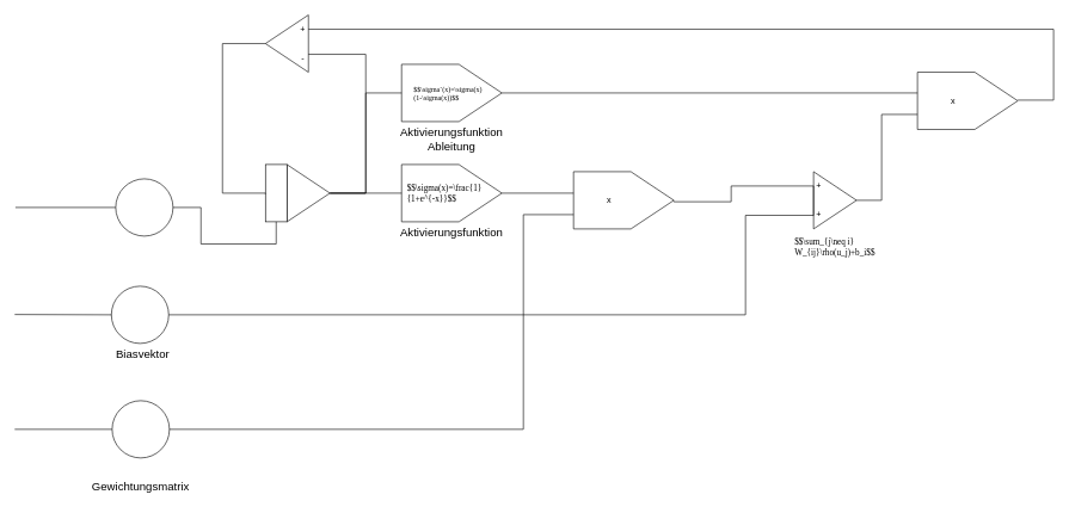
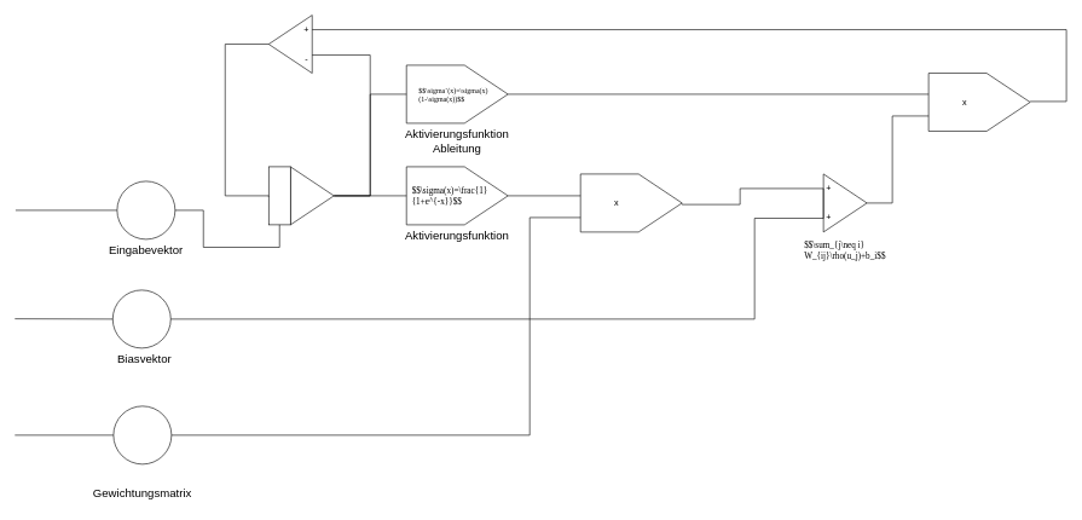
  <mxCell id="0" />
  <mxCell id="1" parent="0" />
  <mxCell id="2" value="" style="group" parent="1" vertex="1" connectable="0"><mxGeometry x="370" y="229" width="90" height="80" as="geometry" /></mxCell>
  <mxCell id="3" value="" style="triangle;whiteSpace=wrap;html=1;" parent="2" vertex="1"><mxGeometry x="30" width="60" height="80" as="geometry" /></mxCell>
  <mxCell id="4" value="" style="rounded=0;whiteSpace=wrap;html=1;" parent="2" vertex="1"><mxGeometry width="30" height="80" as="geometry" /></mxCell>
  <mxCell id="5" value="" style="group;fillColor=default;" parent="1" vertex="1" connectable="0"><mxGeometry x="560" y="229" width="140" height="80" as="geometry" /></mxCell>
  <mxCell id="6" value="" style="endArrow=none;html=1;rounded=0;entryX=0;entryY=0;entryDx=0;entryDy=0;exitX=1;exitY=0;exitDx=0;exitDy=0;" parent="5" edge="1"><mxGeometry width="50" height="50" relative="1" as="geometry"><mxPoint x="80" as="sourcePoint" /><mxPoint as="targetPoint" /></mxGeometry></mxCell>
  <mxCell id="7" value="" style="endArrow=none;html=1;rounded=0;entryX=1;entryY=0;entryDx=0;entryDy=0;exitX=1;exitY=0.5;exitDx=0;exitDy=0;" parent="5" edge="1"><mxGeometry width="50" height="50" relative="1" as="geometry"><mxPoint x="140" y="40" as="sourcePoint" /><mxPoint x="80" as="targetPoint" /></mxGeometry></mxCell>
  <mxCell id="8" value="" style="endArrow=none;html=1;rounded=0;entryX=1;entryY=0.5;entryDx=0;entryDy=0;exitX=1;exitY=1;exitDx=0;exitDy=0;" parent="5" edge="1"><mxGeometry width="50" height="50" relative="1" as="geometry"><mxPoint x="80" y="80" as="sourcePoint" /><mxPoint x="140" y="40" as="targetPoint" /></mxGeometry></mxCell>
  <mxCell id="9" value="" style="endArrow=none;html=1;rounded=0;entryX=1;entryY=1;entryDx=0;entryDy=0;exitX=0;exitY=1;exitDx=0;exitDy=0;" parent="5" edge="1"><mxGeometry width="50" height="50" relative="1" as="geometry"><mxPoint y="80" as="sourcePoint" /><mxPoint x="80" y="80" as="targetPoint" /></mxGeometry></mxCell>
  <mxCell id="10" value="" style="endArrow=none;html=1;rounded=0;exitX=0;exitY=1;exitDx=0;exitDy=0;entryX=0;entryY=0;entryDx=0;entryDy=0;" parent="5" edge="1"><mxGeometry width="50" height="50" relative="1" as="geometry"><mxPoint y="80" as="sourcePoint" /><mxPoint as="targetPoint" /></mxGeometry></mxCell>
  <mxCell id="11" value="&lt;p style=&quot;margin: 0px; font-variant-numeric: normal; font-variant-east-asian: normal; font-variant-alternates: normal; font-size-adjust: none; font-kerning: auto; font-optical-sizing: auto; font-feature-settings: normal; font-variation-settings: normal; font-variant-position: normal; font-stretch: normal; line-height: normal; font-family: Monaco; text-align: start;&quot; class=&quot;p1&quot;&gt;$$\sigma(x)=\frac{1}{1+e^{-x}}$$&lt;/p&gt;" style="text;html=1;align=center;verticalAlign=middle;whiteSpace=wrap;rounded=0;" parent="5" vertex="1"><mxGeometry x="30" y="25" width="60" height="30" as="geometry" /></mxCell>
  <mxCell id="12" value="Aktivierungsfunktion" style="text;html=1;align=center;verticalAlign=middle;whiteSpace=wrap;rounded=0;fontSize=16;" parent="1" vertex="1"><mxGeometry x="585" y="309" width="90" height="30" as="geometry" /></mxCell>
  <mxCell id="13" value="" style="group;fillColor=default;" parent="1" vertex="1" connectable="0"><mxGeometry x="800" y="239" width="140" height="80" as="geometry" /></mxCell>
  <mxCell id="14" value="" style="endArrow=none;html=1;rounded=0;entryX=0;entryY=0;entryDx=0;entryDy=0;exitX=1;exitY=0;exitDx=0;exitDy=0;" parent="13" edge="1"><mxGeometry width="50" height="50" relative="1" as="geometry"><mxPoint x="80" as="sourcePoint" /><mxPoint as="targetPoint" /></mxGeometry></mxCell>
  <mxCell id="15" value="" style="endArrow=none;html=1;rounded=0;entryX=1;entryY=0;entryDx=0;entryDy=0;exitX=1;exitY=0.5;exitDx=0;exitDy=0;" parent="13" edge="1"><mxGeometry width="50" height="50" relative="1" as="geometry"><mxPoint x="140" y="40" as="sourcePoint" /><mxPoint x="80" as="targetPoint" /></mxGeometry></mxCell>
  <mxCell id="16" value="" style="endArrow=none;html=1;rounded=0;entryX=1;entryY=0.5;entryDx=0;entryDy=0;exitX=1;exitY=1;exitDx=0;exitDy=0;" parent="13" edge="1"><mxGeometry width="50" height="50" relative="1" as="geometry"><mxPoint x="80" y="80" as="sourcePoint" /><mxPoint x="140" y="40" as="targetPoint" /></mxGeometry></mxCell>
  <mxCell id="17" value="" style="endArrow=none;html=1;rounded=0;entryX=1;entryY=1;entryDx=0;entryDy=0;exitX=0;exitY=1;exitDx=0;exitDy=0;" parent="13" edge="1"><mxGeometry width="50" height="50" relative="1" as="geometry"><mxPoint y="80" as="sourcePoint" /><mxPoint x="80" y="80" as="targetPoint" /></mxGeometry></mxCell>
  <mxCell id="18" value="" style="endArrow=none;html=1;rounded=0;exitX=0;exitY=1;exitDx=0;exitDy=0;entryX=0;entryY=0;entryDx=0;entryDy=0;" parent="13" edge="1"><mxGeometry width="50" height="50" relative="1" as="geometry"><mxPoint y="80" as="sourcePoint" /><mxPoint as="targetPoint" /></mxGeometry></mxCell>
  <mxCell id="19" value="x" style="text;html=1;align=center;verticalAlign=middle;whiteSpace=wrap;rounded=0;" parent="13" vertex="1"><mxGeometry x="20" y="25" width="60" height="30" as="geometry" /></mxCell>
  <mxCell id="20" value="" style="endArrow=none;html=1;rounded=0;exitX=1;exitY=0.5;exitDx=0;exitDy=0;" parent="1" source="3" edge="1"><mxGeometry width="50" height="50" relative="1" as="geometry"><mxPoint x="770" y="329" as="sourcePoint" /><mxPoint x="560" y="269" as="targetPoint" /></mxGeometry></mxCell>
  <mxCell id="21" value="" style="endArrow=none;html=1;rounded=0;" parent="1" edge="1"><mxGeometry width="50" height="50" relative="1" as="geometry"><mxPoint x="700" y="269" as="sourcePoint" /><mxPoint x="800" y="269" as="targetPoint" /></mxGeometry></mxCell>
  <mxCell id="22" value="" style="ellipse;whiteSpace=wrap;html=1;aspect=fixed;" parent="1" vertex="1"><mxGeometry x="161" y="249" width="80" height="80" as="geometry" /></mxCell>
+ <mxCell id="23" value="Eingabevektor" style="text;html=1;align=center;verticalAlign=middle;whiteSpace=wrap;rounded=0;fontSize=16;" parent="1" vertex="1"><mxGeometry x="156" y="329" width="90" height="30" as="geometry" /></mxCell>
  <mxCell id="24" value="" style="endArrow=none;html=1;rounded=0;exitX=1;exitY=0.5;exitDx=0;exitDy=0;entryX=0.5;entryY=1;entryDx=0;entryDy=0;edgeStyle=orthogonalEdgeStyle;" parent="1" source="22" edge="1" target="4"><mxGeometry width="50" height="50" relative="1" as="geometry"><mxPoint x="561" y="359" as="sourcePoint" /><mxPoint x="371" y="289" as="targetPoint" /><Array as="points"><mxPoint x="280" y="289" /><mxPoint x="280" y="340" /><mxPoint x="385" y="340" /></Array></mxGeometry></mxCell>
  <mxCell id="25" value="" style="endArrow=none;html=1;rounded=0;entryX=0;entryY=0.5;entryDx=0;entryDy=0;" parent="1" target="22" edge="1"><mxGeometry width="50" height="50" relative="1" as="geometry"><mxPoint x="21" y="289" as="sourcePoint" /><mxPoint x="561" y="359" as="targetPoint" /></mxGeometry></mxCell>
  <mxCell id="26" value="" style="ellipse;whiteSpace=wrap;html=1;aspect=fixed;" parent="1" vertex="1"><mxGeometry x="156" y="559" width="80" height="80" as="geometry" /></mxCell>
  <mxCell id="27" value="Gewichtungsmatrix" style="text;html=1;align=center;verticalAlign=middle;whiteSpace=wrap;rounded=0;fontSize=16;" parent="1" vertex="1"><mxGeometry x="151" y="664" width="90" height="30" as="geometry" /></mxCell>
  <mxCell id="28" value="" style="endArrow=none;html=1;rounded=0;exitX=1;exitY=0.5;exitDx=0;exitDy=0;edgeStyle=orthogonalEdgeStyle;" parent="1" source="26" edge="1"><mxGeometry width="50" height="50" relative="1" as="geometry"><mxPoint x="800" y="459" as="sourcePoint" /><mxPoint x="800" y="299" as="targetPoint" /><Array as="points"><mxPoint x="730" y="599" /><mxPoint x="730" y="299" /></Array></mxGeometry></mxCell>
  <mxCell id="29" value="" style="group;fillColor=default;" parent="1" vertex="1" connectable="0"><mxGeometry x="560" y="89" width="140" height="80" as="geometry" /></mxCell>
  <mxCell id="30" value="" style="endArrow=none;html=1;rounded=0;entryX=0;entryY=0;entryDx=0;entryDy=0;exitX=1;exitY=0;exitDx=0;exitDy=0;" parent="29" edge="1"><mxGeometry width="50" height="50" relative="1" as="geometry"><mxPoint x="80" as="sourcePoint" /><mxPoint as="targetPoint" /></mxGeometry></mxCell>
  <mxCell id="31" value="" style="endArrow=none;html=1;rounded=0;entryX=1;entryY=0;entryDx=0;entryDy=0;exitX=1;exitY=0.5;exitDx=0;exitDy=0;" parent="29" edge="1"><mxGeometry width="50" height="50" relative="1" as="geometry"><mxPoint x="140" y="40" as="sourcePoint" /><mxPoint x="80" as="targetPoint" /></mxGeometry></mxCell>
  <mxCell id="32" value="" style="endArrow=none;html=1;rounded=0;entryX=1;entryY=0.5;entryDx=0;entryDy=0;exitX=1;exitY=1;exitDx=0;exitDy=0;" parent="29" edge="1"><mxGeometry width="50" height="50" relative="1" as="geometry"><mxPoint x="80" y="80" as="sourcePoint" /><mxPoint x="140" y="40" as="targetPoint" /></mxGeometry></mxCell>
  <mxCell id="33" value="" style="endArrow=none;html=1;rounded=0;entryX=1;entryY=1;entryDx=0;entryDy=0;exitX=0;exitY=1;exitDx=0;exitDy=0;" parent="29" edge="1"><mxGeometry width="50" height="50" relative="1" as="geometry"><mxPoint y="80" as="sourcePoint" /><mxPoint x="80" y="80" as="targetPoint" /></mxGeometry></mxCell>
  <mxCell id="34" value="" style="endArrow=none;html=1;rounded=0;exitX=0;exitY=1;exitDx=0;exitDy=0;entryX=0;entryY=0;entryDx=0;entryDy=0;" parent="29" edge="1"><mxGeometry width="50" height="50" relative="1" as="geometry"><mxPoint y="80" as="sourcePoint" /><mxPoint as="targetPoint" /></mxGeometry></mxCell>
  <mxCell id="35" value="&lt;p style=&quot;margin: 0px; font-variant-numeric: normal; font-variant-east-asian: normal; font-variant-alternates: normal; font-size-adjust: none; font-kerning: auto; font-optical-sizing: auto; font-feature-settings: normal; font-variation-settings: normal; font-variant-position: normal; font-stretch: normal; line-height: normal; font-family: Monaco; text-align: start;&quot; class=&quot;p1&quot;&gt;$$\sigma`(x)=\sigma(x)(1-\sigma(x))$$&lt;/p&gt;" style="text;html=1;align=center;verticalAlign=middle;whiteSpace=wrap;rounded=0;fontSize=10;" parent="29" vertex="1"><mxGeometry x="35" y="25" width="60" height="30" as="geometry" /></mxCell>
  <mxCell id="36" value="Aktivierungsfunktion&lt;div&gt;Ableitung&lt;/div&gt;" style="text;html=1;align=center;verticalAlign=middle;whiteSpace=wrap;rounded=0;fontSize=16;" parent="1" vertex="1"><mxGeometry x="585" y="179" width="90" height="30" as="geometry" /></mxCell>
  <mxCell id="37" value="" style="endArrow=none;html=1;rounded=0;edgeStyle=orthogonalEdgeStyle;exitX=1;exitY=0.5;exitDx=0;exitDy=0;" parent="1" source="3" edge="1"><mxGeometry width="50" height="50" relative="1" as="geometry"><mxPoint x="450" y="269" as="sourcePoint" /><mxPoint x="560" y="129" as="targetPoint" /><Array as="points"><mxPoint x="510" y="269" /><mxPoint x="510" y="129" /></Array></mxGeometry></mxCell>
  <mxCell id="38" value="" style="group;fillColor=default;" parent="1" vertex="1" connectable="0"><mxGeometry x="1280" y="100" width="140" height="80" as="geometry" /></mxCell>
  <mxCell id="39" value="" style="endArrow=none;html=1;rounded=0;entryX=0;entryY=0;entryDx=0;entryDy=0;exitX=1;exitY=0;exitDx=0;exitDy=0;" parent="38" edge="1"><mxGeometry width="50" height="50" relative="1" as="geometry"><mxPoint x="80" as="sourcePoint" /><mxPoint as="targetPoint" /></mxGeometry></mxCell>
  <mxCell id="40" value="" style="endArrow=none;html=1;rounded=0;entryX=1;entryY=0;entryDx=0;entryDy=0;exitX=1;exitY=0.5;exitDx=0;exitDy=0;" parent="38" edge="1"><mxGeometry width="50" height="50" relative="1" as="geometry"><mxPoint x="140" y="40" as="sourcePoint" /><mxPoint x="80" as="targetPoint" /></mxGeometry></mxCell>
  <mxCell id="41" value="" style="endArrow=none;html=1;rounded=0;entryX=1;entryY=0.5;entryDx=0;entryDy=0;exitX=1;exitY=1;exitDx=0;exitDy=0;" parent="38" edge="1"><mxGeometry width="50" height="50" relative="1" as="geometry"><mxPoint x="80" y="80" as="sourcePoint" /><mxPoint x="140" y="40" as="targetPoint" /></mxGeometry></mxCell>
  <mxCell id="42" value="" style="endArrow=none;html=1;rounded=0;entryX=1;entryY=1;entryDx=0;entryDy=0;exitX=0;exitY=1;exitDx=0;exitDy=0;" parent="38" edge="1"><mxGeometry width="50" height="50" relative="1" as="geometry"><mxPoint y="80" as="sourcePoint" /><mxPoint x="80" y="80" as="targetPoint" /></mxGeometry></mxCell>
  <mxCell id="43" value="" style="endArrow=none;html=1;rounded=0;exitX=0;exitY=1;exitDx=0;exitDy=0;entryX=0;entryY=0;entryDx=0;entryDy=0;" parent="38" edge="1"><mxGeometry width="50" height="50" relative="1" as="geometry"><mxPoint y="80" as="sourcePoint" /><mxPoint as="targetPoint" /></mxGeometry></mxCell>
  <mxCell id="44" value="x" style="text;html=1;align=center;verticalAlign=middle;whiteSpace=wrap;rounded=0;" parent="38" vertex="1"><mxGeometry x="20" y="25" width="60" height="30" as="geometry" /></mxCell>
  <mxCell id="45" value="" style="endArrow=none;html=1;rounded=0;" parent="1" edge="1"><mxGeometry width="50" height="50" relative="1" as="geometry"><mxPoint x="700" y="129" as="sourcePoint" /><mxPoint x="1280" y="129" as="targetPoint" /></mxGeometry></mxCell>
  <mxCell id="46" value="" style="triangle;whiteSpace=wrap;html=1;" parent="1" vertex="1"><mxGeometry x="1135" y="239" width="60" height="80" as="geometry" /></mxCell>
  <mxCell id="47" value="&lt;p style=&quot;margin: 0px; font-variant-numeric: normal; font-variant-east-asian: normal; font-variant-alternates: normal; font-size-adjust: none; font-kerning: auto; font-optical-sizing: auto; font-feature-settings: normal; font-variation-settings: normal; font-variant-position: normal; font-stretch: normal; font-size: 12px; line-height: normal; font-family: Monaco; text-align: start;&quot; class=&quot;p1&quot;&gt;$$\sum_{j\neq i} W_{ij}\rho(u_j)+b_i$$&lt;/p&gt;" style="text;html=1;align=center;verticalAlign=middle;whiteSpace=wrap;rounded=0;fontSize=16;" parent="1" vertex="1"><mxGeometry x="1120" y="329" width="90" height="30" as="geometry" /></mxCell>
  <mxCell id="48" value="" style="ellipse;whiteSpace=wrap;html=1;aspect=fixed;" parent="1" vertex="1"><mxGeometry x="155" y="399" width="80" height="80" as="geometry" /></mxCell>
  <mxCell id="49" value="Biasvektor" style="text;html=1;align=center;verticalAlign=middle;whiteSpace=wrap;rounded=0;fontSize=16;" parent="1" vertex="1"><mxGeometry x="154" y="479" width="90" height="30" as="geometry" /></mxCell>
  <mxCell id="50" value="" style="endArrow=none;html=1;rounded=0;exitX=1;exitY=0.5;exitDx=0;exitDy=0;entryX=0;entryY=0.25;entryDx=0;entryDy=0;edgeStyle=orthogonalEdgeStyle;" parent="1" source="48" target="46" edge="1"><mxGeometry width="50" height="50" relative="1" as="geometry"><mxPoint x="600" y="319" as="sourcePoint" /><mxPoint x="650" y="269" as="targetPoint" /><Array as="points"><mxPoint x="1040" y="439" /><mxPoint x="1040" y="300" /><mxPoint x="1135" y="300" /></Array></mxGeometry></mxCell>
  <mxCell id="51" value="" style="endArrow=none;html=1;rounded=0;entryX=0;entryY=0.5;entryDx=0;entryDy=0;" parent="1" target="48" edge="1"><mxGeometry width="50" height="50" relative="1" as="geometry"><mxPoint y="438.57" as="sourcePoint" x="20" /><mxPoint x="150" y="439" as="targetPoint" /></mxGeometry></mxCell>
  <mxCell id="52" value="" style="endArrow=none;html=1;rounded=0;entryX=0;entryY=0.5;entryDx=0;entryDy=0;" parent="1" edge="1"><mxGeometry width="50" height="50" relative="1" as="geometry"><mxPoint y="599" as="sourcePoint" x="20" /><mxPoint x="156" y="599" as="targetPoint" /></mxGeometry></mxCell>
  <mxCell id="53" value="" style="endArrow=none;html=1;rounded=0;exitX=1;exitY=0.5;exitDx=0;exitDy=0;edgeStyle=orthogonalEdgeStyle;" parent="1" source="46" edge="1"><mxGeometry width="50" height="50" relative="1" as="geometry"><mxPoint x="1170" y="309" as="sourcePoint" /><mxPoint x="1280" y="159" as="targetPoint" /><Array as="points"><mxPoint x="1230" y="279" /><mxPoint x="1230" y="159" /></Array></mxGeometry></mxCell>
  <mxCell id="54" value="+" style="text;html=1;align=center;verticalAlign=middle;whiteSpace=wrap;rounded=0;" parent="1" vertex="1"><mxGeometry x="1135" y="249" width="15" height="20" as="geometry" /></mxCell>
  <mxCell id="55" value="+" style="text;html=1;align=center;verticalAlign=middle;whiteSpace=wrap;rounded=0;" parent="1" vertex="1"><mxGeometry x="1135" y="289" width="15" height="20" as="geometry" /></mxCell>
  <mxCell id="56" value="" style="triangle;whiteSpace=wrap;html=1;flipH=1;" parent="1" vertex="1"><mxGeometry x="370" width="60" height="80" as="geometry" y="20" /></mxCell>
  <mxCell id="57" value="+" style="text;html=1;align=center;verticalAlign=middle;whiteSpace=wrap;rounded=0;" parent="1" vertex="1"><mxGeometry x="415" y="30" width="15" height="20" as="geometry" /></mxCell>
  <mxCell id="58" value="-" style="text;html=1;align=center;verticalAlign=middle;whiteSpace=wrap;rounded=0;" parent="1" vertex="1"><mxGeometry x="415" y="70" width="15" height="20" as="geometry" /></mxCell>
  <mxCell id="59" value="" style="endArrow=none;html=1;rounded=0;entryX=1;entryY=0.5;entryDx=0;entryDy=0;edgeStyle=orthogonalEdgeStyle;" parent="1" target="57" edge="1"><mxGeometry width="50" height="50" relative="1" as="geometry"><mxPoint x="1420" y="139" as="sourcePoint" /><mxPoint x="1210" y="-51" as="targetPoint" /><Array as="points"><mxPoint x="1470" y="139" /><mxPoint x="1470" y="40" /></Array></mxGeometry></mxCell>
  <mxCell id="60" value="" style="endArrow=none;html=1;rounded=0;entryX=1;entryY=0.25;entryDx=0;entryDy=0;exitX=1;exitY=0.5;exitDx=0;exitDy=0;edgeStyle=orthogonalEdgeStyle;" parent="1" source="3" target="58" edge="1"><mxGeometry width="50" height="50" relative="1" as="geometry"><mxPoint x="580" y="169" as="sourcePoint" /><mxPoint x="630" y="119" as="targetPoint" /><Array as="points"><mxPoint x="510" y="269" /><mxPoint x="510" y="75" /></Array></mxGeometry></mxCell>
  <mxCell id="61" value="" style="endArrow=none;html=1;rounded=0;entryX=0;entryY=0.5;entryDx=0;entryDy=0;edgeStyle=orthogonalEdgeStyle;" parent="1" target="56" edge="1"><mxGeometry width="50" height="50" relative="1" as="geometry"><mxPoint x="370" y="270" as="sourcePoint" /><mxPoint x="450" y="189" as="targetPoint" /><Array as="points"><mxPoint x="370" y="269" /><mxPoint x="310" y="269" /><mxPoint x="310" y="60" /></Array></mxGeometry></mxCell>
  <mxCell id="62" value="" style="endArrow=none;html=1;rounded=0;entryX=0;entryY=0.5;entryDx=0;entryDy=0;edgeStyle=orthogonalEdgeStyle;" parent="1" target="54" edge="1"><mxGeometry width="50" height="50" relative="1" as="geometry"><mxPoint x="940" y="280" as="sourcePoint" /><mxPoint x="980" y="300" as="targetPoint" /><Array as="points"><mxPoint x="940" y="281" /><mxPoint x="1020" y="281" /><mxPoint x="1020" y="259" /></Array></mxGeometry></mxCell>
